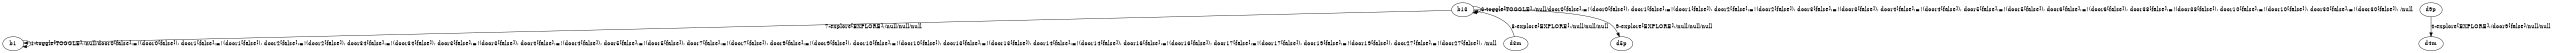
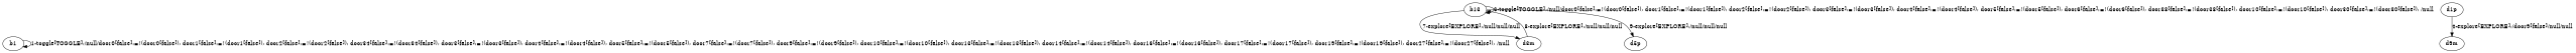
  digraph {
    b1
-   d9p
-   d9m [label=d4m]
+   d9p [label=d1p]
+   d9m
    b13
    d3m
    n6 [label=d5p]
    b1 -> b1 [label="1-toggle[TOGGLE];/null/door0[false]:=!(door0[false]); door1[false]:=!(door1[false]); door2[false]:=!(door2[false]); door34[false]:=!(door34[false]); door3[false]:=!(door3[false]); door4[false]:=!(door4[false]); door5[false]:=!(door5[false]); door7[false]:=!(door7[false]); door9[false]:=!(door9[false]); door10[false]:=!(door10[false]); door13[false]:=!(door13[false]); door14[false]:=!(door14[false]); door16[false]:=!(door16[false]); door17[false]:=!(door17[false]); door19[false]:=!(door19[false]); door27[false]:=!(door27[false]); /null"]
    d9p -> d9m [label="4-explore[EXPLORE];/door9[false]/null/null"]
    b13 -> b13 [label="6-toggle[TOGGLE];/null/door0[false]:=!(door0[false]); door1[false]:=!(door1[false]); door2[false]:=!(door2[false]); door3[false]:=!(door3[false]); door4[false]:=!(door4[false]); door5[false]:=!(door5[false]); door6[false]:=!(door6[false]); door38[false]:=!(door38[false]); door10[false]:=!(door10[false]); door30[false]:=!(door30[false]); /null"]
-   b13 -> b1 [label="7-explore[EXPLORE];/null/null/null"]
+   b13 -> d3m [label="7-explore[EXPLORE];/null/null/null"]
    b13 -> n6 [label="9-explore[EXPLORE];/null/null/null"]
    d3m -> b13 [label="8-explore[EXPLORE];/null/null/null"]
  }
